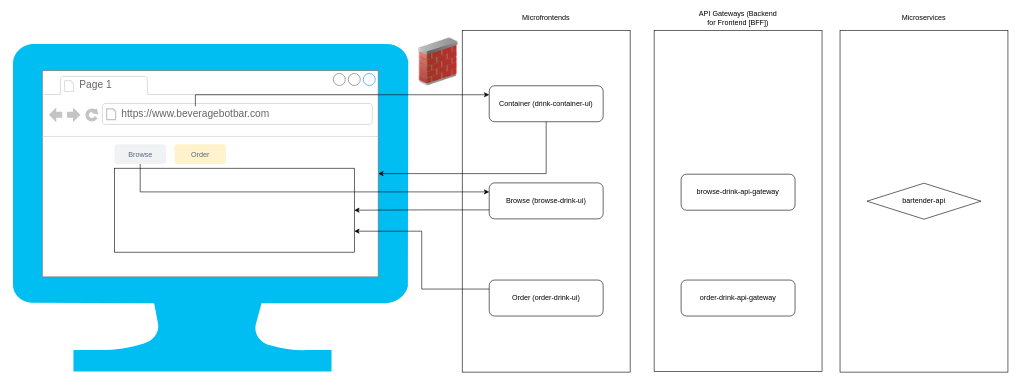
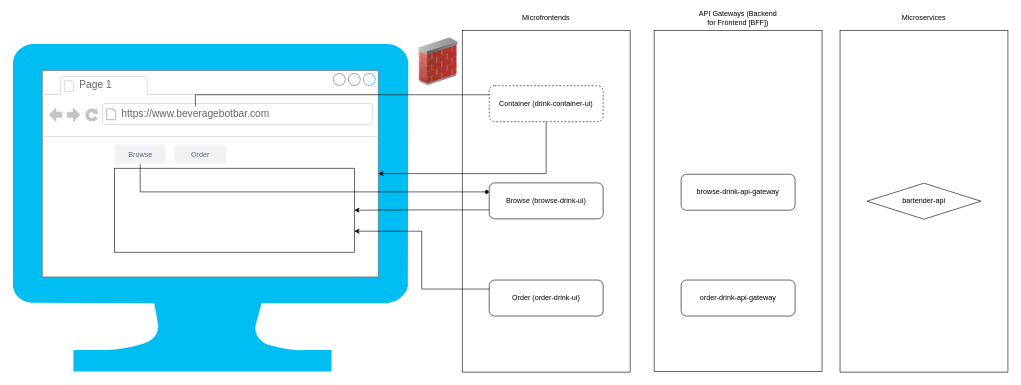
  <mxCell id="0" />
  <mxCell id="1" parent="0" />
  <mxCell id="2" value="" style="verticalLabelPosition=bottom;html=1;verticalAlign=top;align=center;strokeColor=none;fillColor=#00BEF2;shape=mxgraph.azure.computer;pointerEvents=1;shadow=0;" vertex="1" parent="1"><mxGeometry x="20" y="72" width="660" height="547" as="geometry" /></mxCell>
  <mxCell id="3" value="" style="strokeWidth=1;shadow=0;dashed=0;align=center;html=1;shape=mxgraph.mockup.containers.browserWindow;rSize=0;fillColor=#ffffff;strokeColor=#666666;strokeColor2=#008cff;strokeColor3=#c4c4c4;mainText=,;recursiveResize=0;" vertex="1" parent="1"><mxGeometry x="70" y="117" width="560" height="344" as="geometry" /></mxCell>
  <mxCell id="4" value="Page 1" style="strokeWidth=1;shadow=0;dashed=0;align=center;html=1;shape=mxgraph.mockup.containers.anchor;fontSize=17;fontColor=#666666;align=left;" vertex="1" parent="3"><mxGeometry x="60" y="12" width="110" height="26" as="geometry" /></mxCell>
  <mxCell id="5" value="https://www.beveragebotbar.com" style="strokeWidth=1;shadow=0;dashed=0;align=center;html=1;shape=mxgraph.mockup.containers.anchor;rSize=0;fontSize=17;fontColor=#666666;align=left;" vertex="1" parent="3"><mxGeometry x="130" y="60" width="250" height="26" as="geometry" /></mxCell>
  <mxCell id="6" value="Browse" style="rounded=1;fillColor=#F1F2F4;strokeColor=none;html=1;fontColor=#596780;align=center;verticalAlign=middle;fontStyle=0;fontSize=12;shadow=0;" vertex="1" parent="3"><mxGeometry x="120" y="123" width="86" height="33" as="geometry" /></mxCell>
- <mxCell id="7" value="Order" style="rounded=1;fillColor=#fff2cc;strokeColor=none;html=1;fontColor=#596780;align=center;verticalAlign=middle;fontStyle=0;fontSize=12;shadow=0;" vertex="1" parent="3"><mxGeometry x="220" y="123" width="86" height="33" as="geometry" /></mxCell>
+ <mxCell id="7" value="Order" style="rounded=1;fillColor=#F1F2F4;strokeColor=none;html=1;fontColor=#596780;align=center;verticalAlign=middle;fontStyle=0;fontSize=12;shadow=0;" vertex="1" parent="3"><mxGeometry x="220" y="123" width="86" height="33" as="geometry" /></mxCell>
  <mxCell id="8" value="" style="rounded=0;whiteSpace=wrap;html=1;shadow=0;fillColor=none;" vertex="1" parent="1"><mxGeometry x="770" y="50" width="280" height="570" as="geometry" /></mxCell>
  <mxCell id="9" value="Microfrontends" style="text;html=1;strokeColor=none;fillColor=none;align=center;verticalAlign=middle;whiteSpace=wrap;rounded=0;shadow=0;" vertex="1" parent="1"><mxGeometry x="840" y="20" width="140" height="20" as="geometry" /></mxCell>
  <mxCell id="10" style="edgeStyle=orthogonalEdgeStyle;rounded=0;orthogonalLoop=1;jettySize=auto;html=1;exitX=0.5;exitY=1;exitDx=0;exitDy=0;" edge="1" parent="1" source="11" target="3"><mxGeometry relative="1" as="geometry" /></mxCell>
- <mxCell id="11" value="Container (drink-container-ui)" style="rounded=1;whiteSpace=wrap;html=1;shadow=0;fillColor=none;" vertex="1" parent="1"><mxGeometry x="815" y="142.5" width="190" height="60" as="geometry" /></mxCell>
+ <mxCell id="11" value="Container (drink-container-ui)" style="rounded=1;whiteSpace=wrap;html=1;shadow=0;fillColor=none;dashed=1;" vertex="1" parent="1"><mxGeometry x="815" y="142.5" width="190" height="60" as="geometry" /></mxCell>
  <mxCell id="12" style="edgeStyle=orthogonalEdgeStyle;rounded=0;orthogonalLoop=1;jettySize=auto;html=1;exitX=0;exitY=0.75;exitDx=0;exitDy=0;" edge="1" parent="1" source="13" target="23"><mxGeometry relative="1" as="geometry" /></mxCell>
  <mxCell id="13" value="Browse (browse-drink-ui)" style="rounded=1;whiteSpace=wrap;html=1;shadow=0;fillColor=none;" vertex="1" parent="1"><mxGeometry x="815" y="304.5" width="190" height="60" as="geometry" /></mxCell>
  <mxCell id="14" style="edgeStyle=orthogonalEdgeStyle;rounded=0;orthogonalLoop=1;jettySize=auto;html=1;exitX=0;exitY=0.25;exitDx=0;exitDy=0;entryX=1;entryY=0.75;entryDx=0;entryDy=0;" edge="1" parent="1" source="15" target="23"><mxGeometry relative="1" as="geometry" /></mxCell>
  <mxCell id="15" value="Order (order-drink-ui)" style="rounded=1;whiteSpace=wrap;html=1;shadow=0;fillColor=none;" vertex="1" parent="1"><mxGeometry x="815" y="466.5" width="190" height="60" as="geometry" /></mxCell>
  <mxCell id="16" value="" style="rounded=0;whiteSpace=wrap;html=1;shadow=0;fillColor=none;" vertex="1" parent="1"><mxGeometry x="1090" y="50" width="280" height="569" as="geometry" /></mxCell>
  <mxCell id="17" value="API Gateways (Backend for Frontend [BFF])" style="text;html=1;strokeColor=none;fillColor=none;align=center;verticalAlign=middle;whiteSpace=wrap;rounded=0;shadow=0;" vertex="1" parent="1"><mxGeometry x="1160" y="20" width="140" height="20" as="geometry" /></mxCell>
  <mxCell id="18" value="" style="rounded=0;whiteSpace=wrap;html=1;shadow=0;fillColor=none;" vertex="1" parent="1"><mxGeometry x="1400" y="50" width="280" height="570" as="geometry" /></mxCell>
  <mxCell id="19" value="Microservices" style="text;html=1;strokeColor=none;fillColor=none;align=center;verticalAlign=middle;whiteSpace=wrap;rounded=0;shadow=0;" vertex="1" parent="1"><mxGeometry x="1470" y="20" width="140" height="20" as="geometry" /></mxCell>
  <mxCell id="20" value="bartender-api" style="rhombus;whiteSpace=wrap;html=1;shadow=0;fillColor=none;" vertex="1" parent="1"><mxGeometry x="1445" y="305" width="190" height="60" as="geometry" /></mxCell>
  <mxCell id="21" value="browse-drink-api-gateway" style="rounded=1;whiteSpace=wrap;html=1;shadow=0;fillColor=none;" vertex="1" parent="1"><mxGeometry x="1135" y="290" width="190" height="60" as="geometry" /></mxCell>
  <mxCell id="22" value="order-drink-api-gateway" style="rounded=1;whiteSpace=wrap;html=1;shadow=0;fillColor=none;" vertex="1" parent="1"><mxGeometry x="1135" y="466.5" width="190" height="60" as="geometry" /></mxCell>
  <mxCell id="23" value="" style="rounded=0;whiteSpace=wrap;html=1;shadow=0;fillColor=none;" vertex="1" parent="1"><mxGeometry x="190" y="280" width="400" height="140" as="geometry" /></mxCell>
- <mxCell id="24" style="edgeStyle=orthogonalEdgeStyle;rounded=0;orthogonalLoop=1;jettySize=auto;html=1;entryX=0;entryY=0.25;entryDx=0;entryDy=0;" edge="1" parent="1" source="5" target="11"><mxGeometry relative="1" as="geometry"><Array as="points"><mxPoint x="325" y="158" /></Array></mxGeometry></mxCell>
- <mxCell id="25" style="edgeStyle=orthogonalEdgeStyle;rounded=0;orthogonalLoop=1;jettySize=auto;html=1;exitX=0.5;exitY=1;exitDx=0;exitDy=0;entryX=0;entryY=0.25;entryDx=0;entryDy=0;" edge="1" parent="1" source="6" target="13"><mxGeometry relative="1" as="geometry" /></mxCell>
+ <mxCell id="24" style="edgeStyle=orthogonalEdgeStyle;rounded=0;orthogonalLoop=1;jettySize=auto;html=1;entryX=0;entryY=0.25;entryDx=0;entryDy=0;endArrow=none;" edge="1" parent="1" source="5" target="11"><mxGeometry relative="1" as="geometry"><Array as="points"><mxPoint x="325" y="158" /></Array></mxGeometry></mxCell>
+ <mxCell id="25" style="edgeStyle=orthogonalEdgeStyle;rounded=0;orthogonalLoop=1;jettySize=auto;html=1;exitX=0.5;exitY=1;exitDx=0;exitDy=0;entryX=0;entryY=0.25;entryDx=0;entryDy=0;endArrow=diamond;" edge="1" parent="1" source="6" target="13"><mxGeometry relative="1" as="geometry" /></mxCell>
  <mxCell id="26" value="" style="image;html=1;labelBackgroundColor=#ffffff;image=img/lib/clip_art/networking/Firewall_02_128x128.png;shadow=0;fillColor=none;" vertex="1" parent="1"><mxGeometry x="690" y="62.5" width="80" height="80" as="geometry" /></mxCell>
